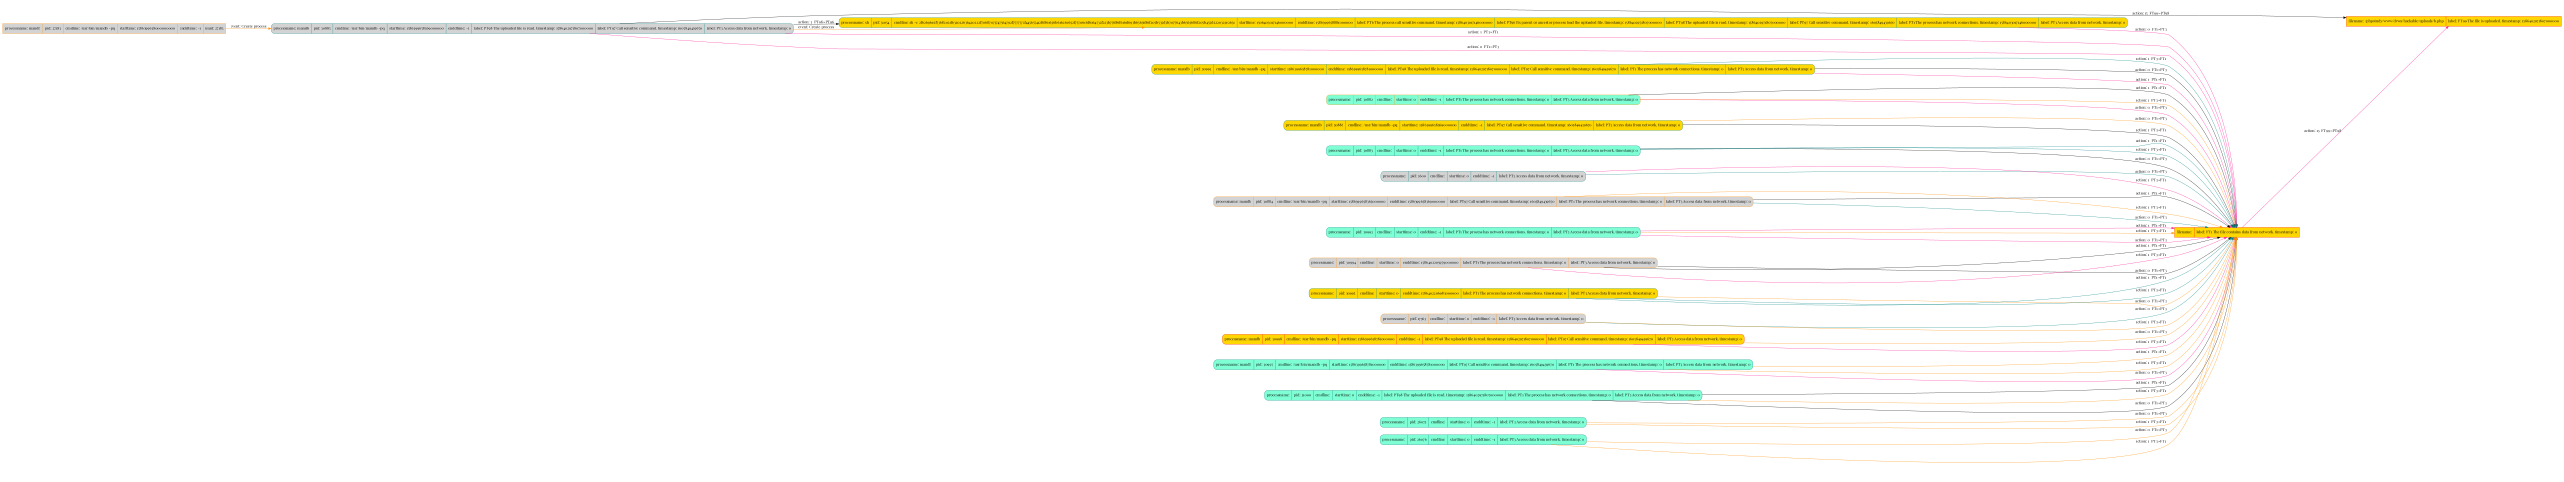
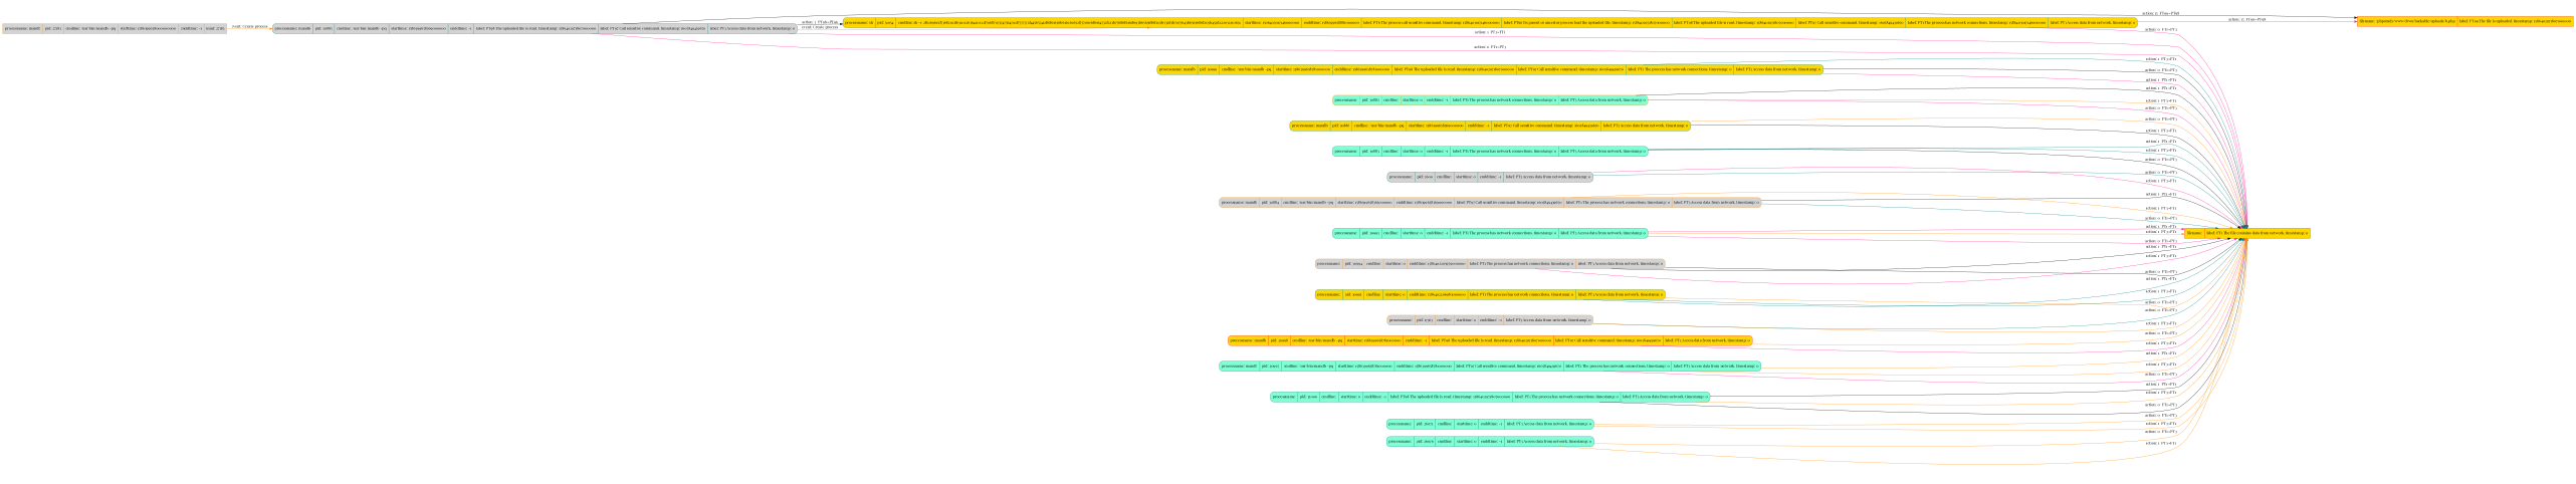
  digraph {
    fontname="Playfair Display"
    rankdir=LR
    node [color=teal fillcolor=gold fontname="Playfair Display" shape=Mrecord style=filled]
    edge [color=darkorange fontname="Playfair Display"]
    n1 [label="{<head>processname: sh | pid: 31054 | cmdline: sh -c 2f62696e2f7368202d632022636420222f70687073747564792f7777772f445657412f6861636b61626c652f75706c6f6164732f223b77686f616d693b6563686f205b535d3b7077643b6563686f205b455d2220323e2631 | starttime: 1506403017146000000 | enddtime: 1586399658881000000 | label: PT6 The process call sensitive command. timestamp: 1586403017146000000 | label: PT96 Its parent or ancestor process load the uploaded file. timestamp: 1586402971807000000 | label: PT98 The uploaded file is read. timestamp: 1586402971807000000 | label: PT97 Call sensitive command. timestamp: 1605849439670 | label: PT1 The process has network connections. timestamp: 1586403017146000000 | label: PT3 Access data from network. timestamp: 0}"]
    n2 [color=red label="{<head>filename:  | label: FT1 The file contains data from network. timestamp: 0}" shape=record]
    n3 [color=red label="{<head>filename: /phpstudy/www/dvwa/hackable/uploads/b.php | label: FT99 The file is uploaded. timestamp: 1586402971807000000}" shape=record]
    n4 [fillcolor=lightgrey label="{<head>processname: mandb | pid: 30885 | cmdline: /usr/bin/mandb -pq | starttime: 1586399658369000000 | enddtime: -1 | label: PT98 The uploaded file is read. timestamp: 1586402971807000000 | label: PT97 Call sensitive command. timestamp: 1605849439670 | label: PT3 Access data from network. timestamp: 0}"]
    n5 [color=darkorange fillcolor=aquamarine label="{<head>processname:  | pid: 30882 | cmdline:  | starttime: 0 | enddtime: -1 | label: PT1 The process has network connections. timestamp: 0 | label: PT3 Access data from network. timestamp: 0}"]
    n6 [label="{<head>processname: mandb | pid: 30886 | cmdline: /usr/bin/mandb -pq | starttime: 1586399658369000000 | enddtime: -1 | label: PT97 Call sensitive command. timestamp: 1605849439670 | label: PT3 Access data from network. timestamp: 0}"]
    n7 [fillcolor=aquamarine label="{<head>processname:  | pid: 30883 | cmdline:  | starttime: 0 | enddtime: -1 | label: PT1 The process has network connections. timestamp: 0 | label: PT3 Access data from network. timestamp: 0}"]
    n8 [fillcolor=lightgrey label="{<head>processname:  | pid: 3600 | cmdline:  | starttime: 0 | enddtime: -1 | label: PT3 Access data from network. timestamp: 0}"]
    n9 [color=darkorange fillcolor=lightgrey label="{<head>processname: mandb | pid: 30884 | cmdline: /usr/bin/mandb -pq | starttime: 1586399658365000000 | enddtime: 1586399658369000000 | label: PT97 Call sensitive command. timestamp: 1605849439670 | label: PT1 The process has network connections. timestamp: 0 | label: PT3 Access data from network. timestamp: 0}"]
    n10 [fillcolor=aquamarine label="{<head>processname:  | pid: 30993 | cmdline:  | starttime: 0 | enddtime: -1 | label: PT1 The process has network connections. timestamp: 0 | label: PT3 Access data from network. timestamp: 0}"]
    n11 [color=darkorange fillcolor=lightgrey label="{<head>processname:  | pid: 30994 | cmdline:  | starttime: 0 | enddtime: 1586402205979000000 | label: PT1 The process has network connections. timestamp: 0 | label: PT3 Access data from network. timestamp: 0}"]
    n12 [label="{<head>processname:  | pid: 30995 | cmdline:  | starttime: 0 | enddtime: 1586402206983000000 | label: PT1 The process has network connections. timestamp: 0 | label: PT3 Access data from network. timestamp: 0}"]
    n13 [color=darkorange fillcolor=lightgrey label="{<head>processname:  | pid: 17363 | cmdline:  | starttime: 0 | enddtime: -1 | label: PT3 Access data from network. timestamp: 0}"]
    n14 [color=red label="{<head>processname: mandb | pid: 30998 | cmdline: /usr/bin/mandb -pq | starttime: 1586399658781000000 | enddtime: -1 | label: PT98 The uploaded file is read. timestamp: 1586402971807000000 | label: PT97 Call sensitive command. timestamp: 1605849439670 | label: PT3 Access data from network. timestamp: 0}"]
    n15 [fillcolor=aquamarine label="{<head>processname: mandb | pid: 30997 | cmdline: /usr/bin/mandb -pq | starttime: 1586399658781000000 | enddtime: 1586399658781000000 | label: PT97 Call sensitive command. timestamp: 1605849439670 | label: PT1 The process has network connections. timestamp: 0 | label: PT3 Access data from network. timestamp: 0}"]
    n16 [fillcolor=aquamarine label="{<head>processname:  | pid: 31000 | cmdline:  | starttime: 0 | enddtime: -1 | label: PT98 The uploaded file is read. timestamp: 1586402971807000000 | label: PT1 The process has network connections. timestamp: 0 | label: PT3 Access data from network. timestamp: 0}"]
    n17 [fillcolor=aquamarine label="{<head>processname:  | pid: 26075 | cmdline:  | starttime: 0 | enddtime: -1 | label: PT3 Access data from network. timestamp: 0}"]
    n18 [fillcolor=aquamarine label="{<head>processname:  | pid: 26076 | cmdline:  | starttime: 0 | enddtime: -1 | label: PT3 Access data from network. timestamp: 0}"]
    n19 [label="{<head>processname: mandb | pid: 30999 | cmdline: /usr/bin/mandb -pq | starttime: 1586399658781000000 | enddtime: 1586399658781000000 | label: PT98 The uploaded file is read. timestamp: 1586402971807000000 | label: PT97 Call sensitive command. timestamp: 1605849439670 | label: PT1 The process has network connections. timestamp: 0 | label: PT3 Access data from network. timestamp: 0}"]
    n20 [color=darkorange fillcolor=lightgrey label="{<head>processname: mandb | pid: 27183 | cmdline: /usr/bin/mandb -pq | starttime: 1586399638000000000 | enddtime: -1 | uuid: 27183}" shape=record]
    n1 -> n2 [color=deeppink label="action: 0  FT1->PT3"]
-   n2 -> n3 [color=deeppink label="action: 15  FT99->PT98"]
+   n1 -> n3 [color=deeppink label="action: 15  FT99->PT98"]
    n4 -> n1 [color=black label="action: 3  PT98->PT96"]
    n4 -> n1 [label="event: Create process"]
    n4 -> n2 [color=deeppink label="action: 1  PT3->FT1"]
    n4 -> n2 [color=deeppink label="action: 0  FT1->PT3"]
    n4 -> n3 [color=black label="action: 15  FT99->PT98"]
    n5 -> n2 [color=deeppink label="action: 0  FT1->PT3"]
    n5 -> n2 [color=black label="action: 1  PT1->FT1"]
    n5 -> n2 [label="action: 1  PT3->FT1"]
    n6 -> n2 [label="action: 0  FT1->PT3"]
    n6 -> n2 [color=black label="action: 1  PT3->FT1"]
    n7 -> n2 [color=black label="action: 0  FT1->PT3"]
    n7 -> n2 [color=teal label="action: 1  PT1->FT1"]
    n7 -> n2 [color=teal label="action: 1  PT3->FT1"]
    n8 -> n2 [color=teal label="action: 0  FT1->PT3"]
    n8 -> n2 [color=deeppink label="action: 1  PT3->FT1"]
    n9 -> n2 [color=teal label="action: 0  FT1->PT3"]
    n9 -> n2 [color=black label="action: 1  PT1->FT1"]
    n9 -> n2 [label="action: 1  PT3->FT1"]
    n10 -> n2 [color=deeppink label="action: 0  FT1->PT3"]
    n10 -> n2 [color=deeppink label="action: 1  PT1->FT1"]
    n10 -> n2 [label="action: 1  PT3->FT1"]
    n11 -> n2 [color=black label="action: 0  FT1->PT3"]
    n11 -> n2 [color=black label="action: 1  PT1->FT1"]
    n11 -> n2 [color=deeppink label="action: 1  PT3->FT1"]
    n12 -> n2 [label="action: 0  FT1->PT3"]
    n12 -> n2 [color=teal label="action: 1  PT1->FT1"]
    n12 -> n2 [color=teal label="action: 1  PT3->FT1"]
    n13 -> n2 [color=teal label="action: 0  FT1->PT3"]
    n13 -> n2 [label="action: 1  PT3->FT1"]
    n14 -> n2 [label="action: 0  FT1->PT3"]
    n14 -> n2 [color=deeppink label="action: 1  PT3->FT1"]
    n15 -> n2 [color=deeppink label="action: 0  FT1->PT3"]
    n15 -> n2 [label="action: 1  PT1->FT1"]
    n15 -> n2 [label="action: 1  PT3->FT1"]
    n16 -> n2 [color=black label="action: 0  FT1->PT3"]
    n16 -> n2 [color=black label="action: 1  PT1->FT1"]
    n16 -> n2 [label="action: 1  PT3->FT1"]
    n17 -> n2 [label="action: 0  FT1->PT3"]
    n17 -> n2 [label="action: 1  PT3->FT1"]
    n18 -> n2 [label="action: 0  FT1->PT3"]
    n18 -> n2 [label="action: 1  PT3->FT1"]
    n19 -> n2 [color=black label="action: 0  FT1->PT3"]
    n19 -> n2 [color=deeppink label="action: 1  PT1->FT1"]
    n19 -> n2 [color=teal label="action: 1  PT3->FT1"]
    n20 -> n4 [label="event: Create process"]
  }
